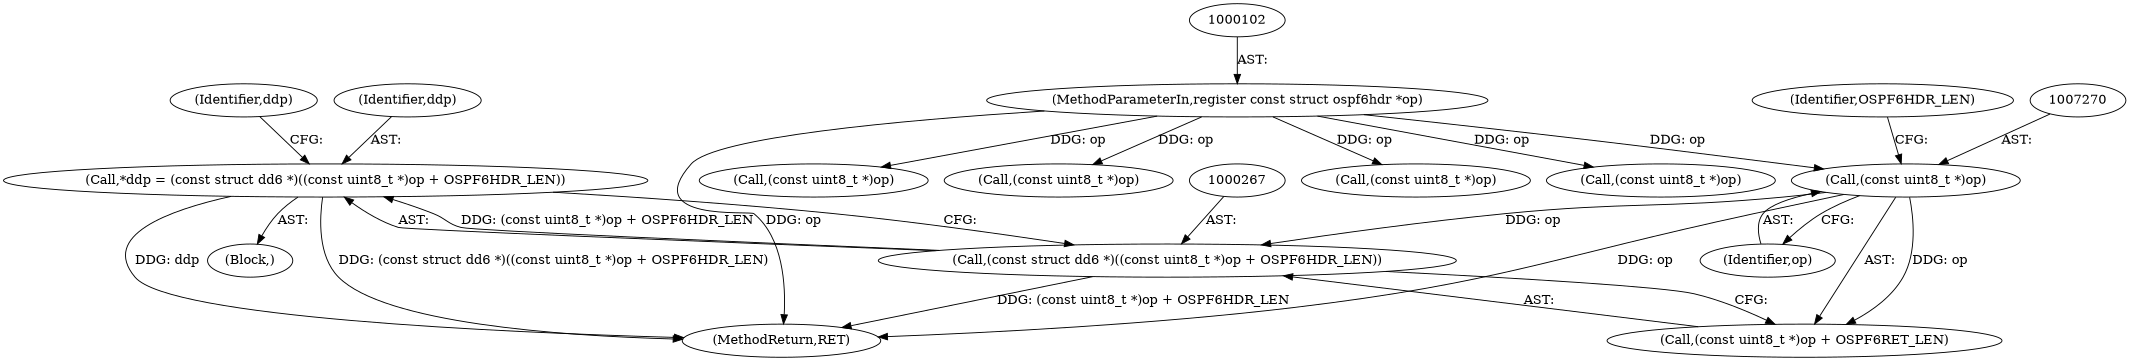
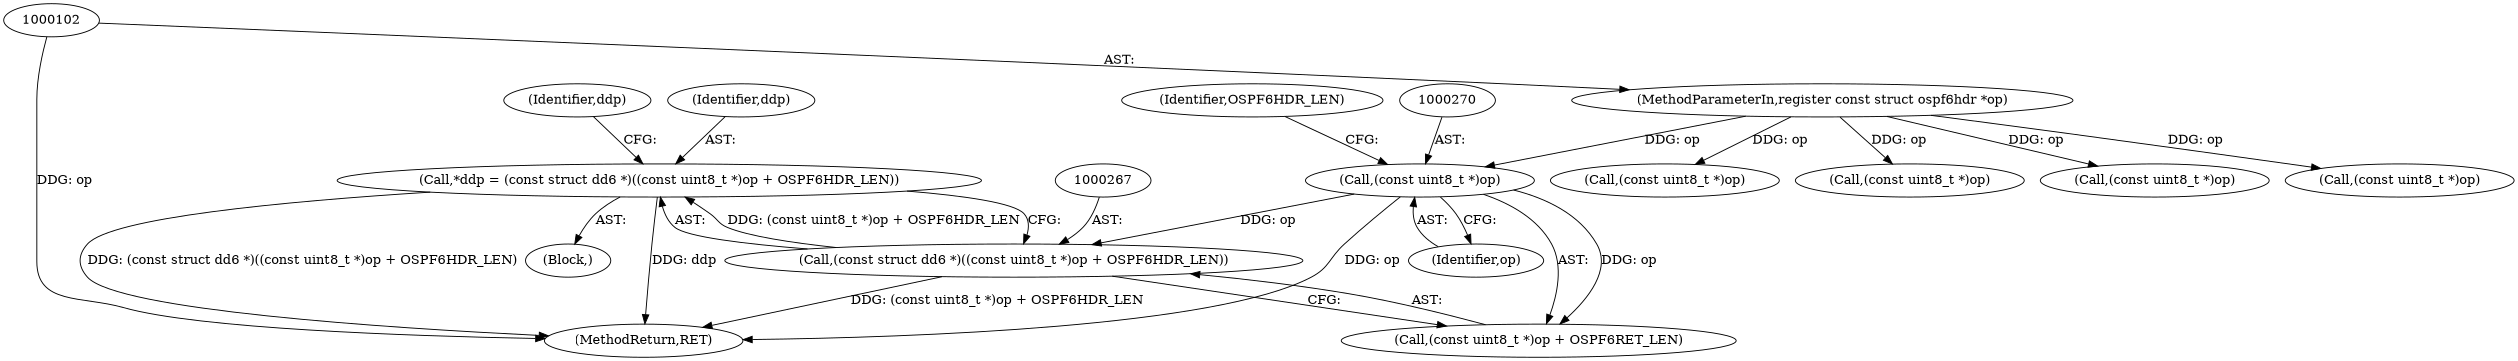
  digraph {
    n1 [label="(Call,*ddp = (const struct dd6 *)((const uint8_t *)op + OSPF6HDR_LEN))"]
    n2 [label="(Call,(const struct dd6 *)((const uint8_t *)op + OSPF6HDR_LEN))"]
    n3 [label="(MethodReturn,RET)"]
    n4 [label="(Block,)"]
    n5 [label="(Call,(const uint8_t *)op + OSPF6RET_LEN)"]
    n6 [label="(Call,(const uint8_t *)op)"]
    n7 [label="(Identifier,op)"]
    n8 [label="(MethodParameterIn,register const struct ospf6hdr *op)"]
    n9 [label="(Call,(const uint8_t *)op)"]
    n10 [label="(Call,(const uint8_t *)op)"]
    n11 [label="(Call,(const uint8_t *)op)"]
    n12 [label="(Call,(const uint8_t *)op)"]
    1000102
    n14 [label="(Identifier,OSPF6HDR_LEN)"]
    n15 [label="(Identifier,ddp)"]
    n16 [label="(Identifier,ddp)"]
    1000267
-   1000270 [label=1007270]
+   1000270
    n1 -> n2 [label="CFG: "]
    n1 -> n3 [label="DDG: ddp"]
    n1 -> n3 [label="DDG: (const struct dd6 *)((const uint8_t *)op + OSPF6HDR_LEN)"]
    n1 -> n4 [label="AST: "]
    n2 -> n1 [label="AST: "]
    n2 -> n1 [label="DDG: (const uint8_t *)op + OSPF6HDR_LEN"]
    n2 -> n3 [label="DDG: (const uint8_t *)op + OSPF6HDR_LEN"]
    n2 -> n5 [label="CFG: "]
    n5 -> n2 [label="AST: "]
    n6 -> n2 [label="DDG: op"]
    n6 -> n3 [label="DDG: op"]
    n6 -> n5 [label="AST: "]
    n6 -> n5 [label="DDG: op"]
    n6 -> n7 [label="CFG: "]
    n7 -> n6 [label="AST: "]
-   n8 -> n3 [label="DDG: op"]
+   1000102 -> n3 [label="DDG: op"]
    n8 -> n6 [label="DDG: op"]
    n8 -> n9 [label="DDG: op"]
    n8 -> n10 [label="DDG: op"]
    n8 -> n11 [label="DDG: op"]
    n8 -> n12 [label="DDG: op"]
    1000102 -> n8 [label="AST: "]
    n14 -> n6 [label="CFG: "]
    n15 -> n1 [label="CFG: "]
    n16 -> n1 [label="AST: "]
    1000267 -> n2 [label="AST: "]
    1000270 -> n6 [label="AST: "]
  }
